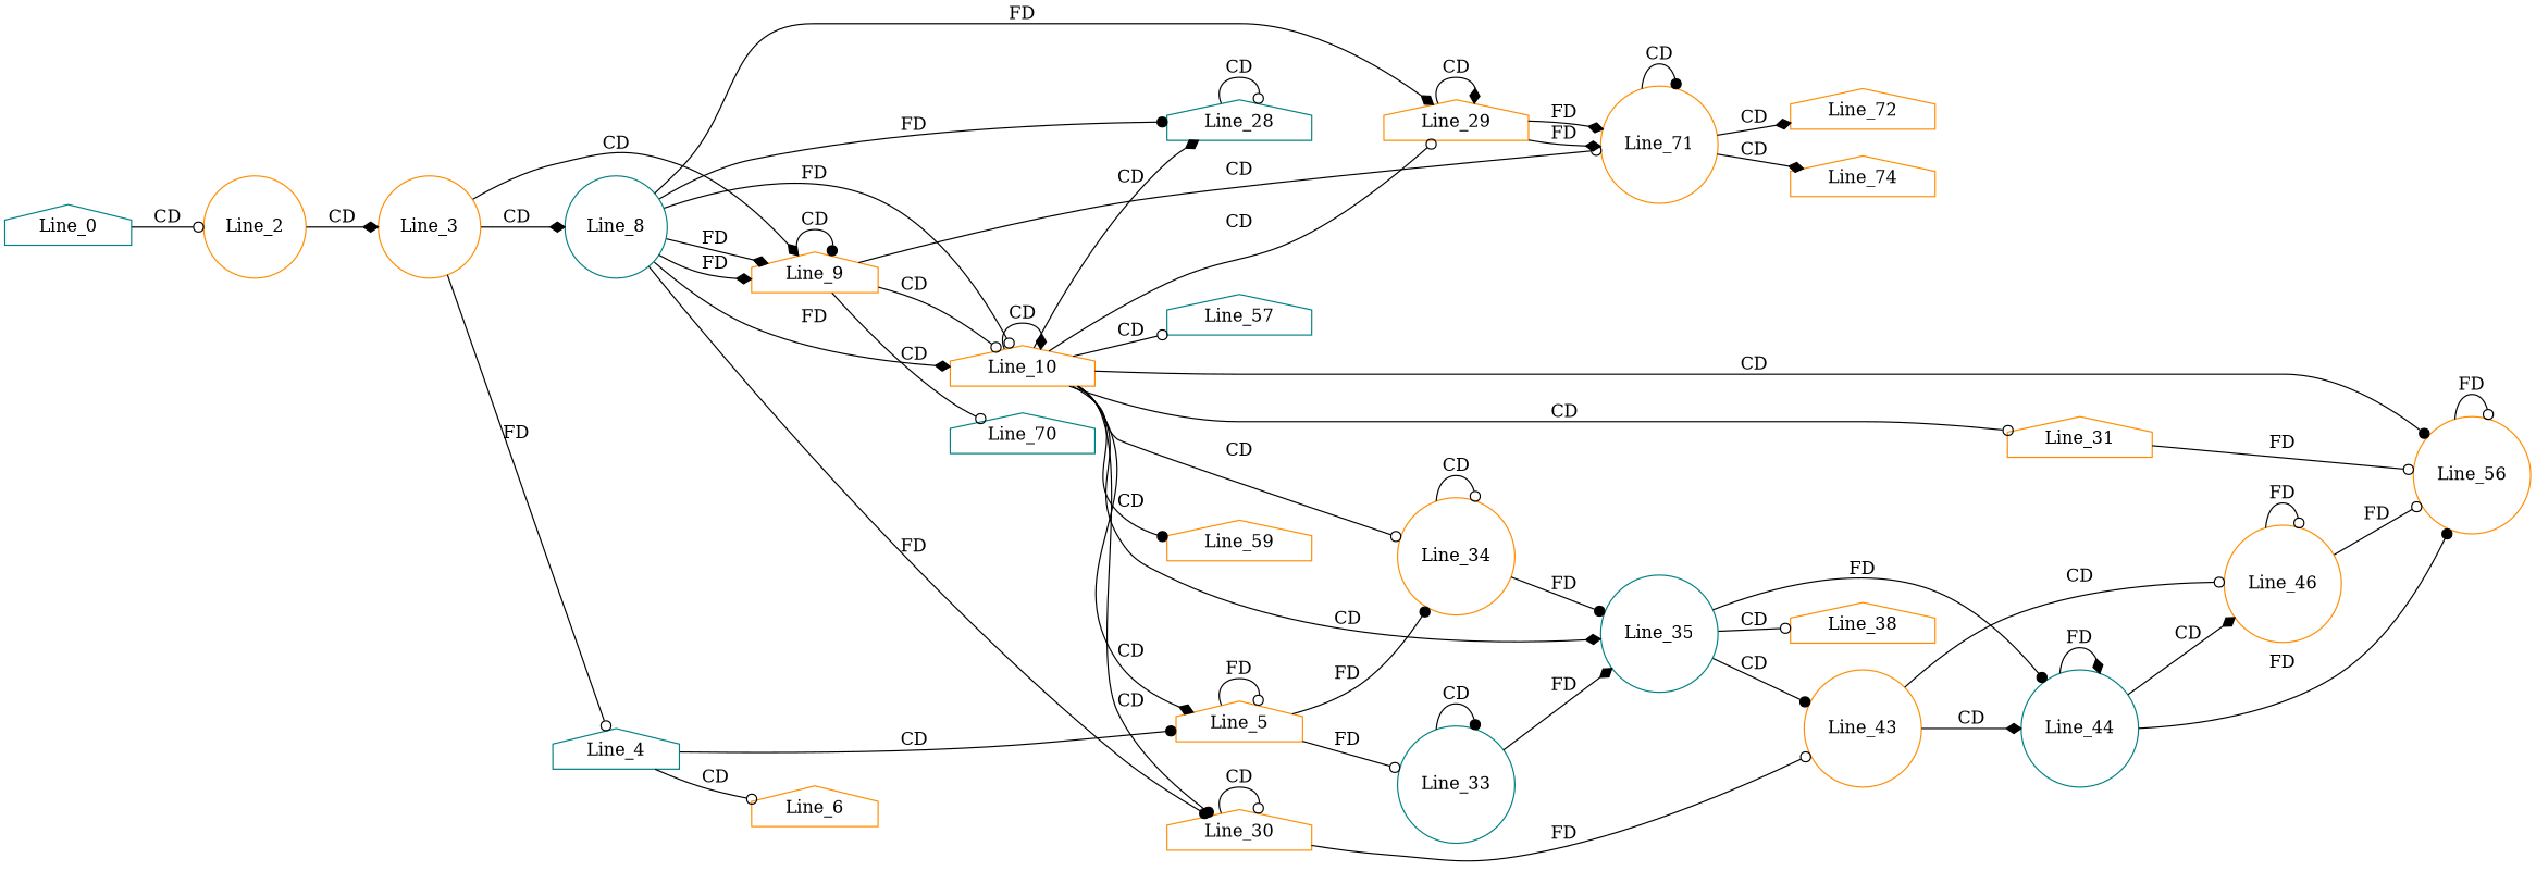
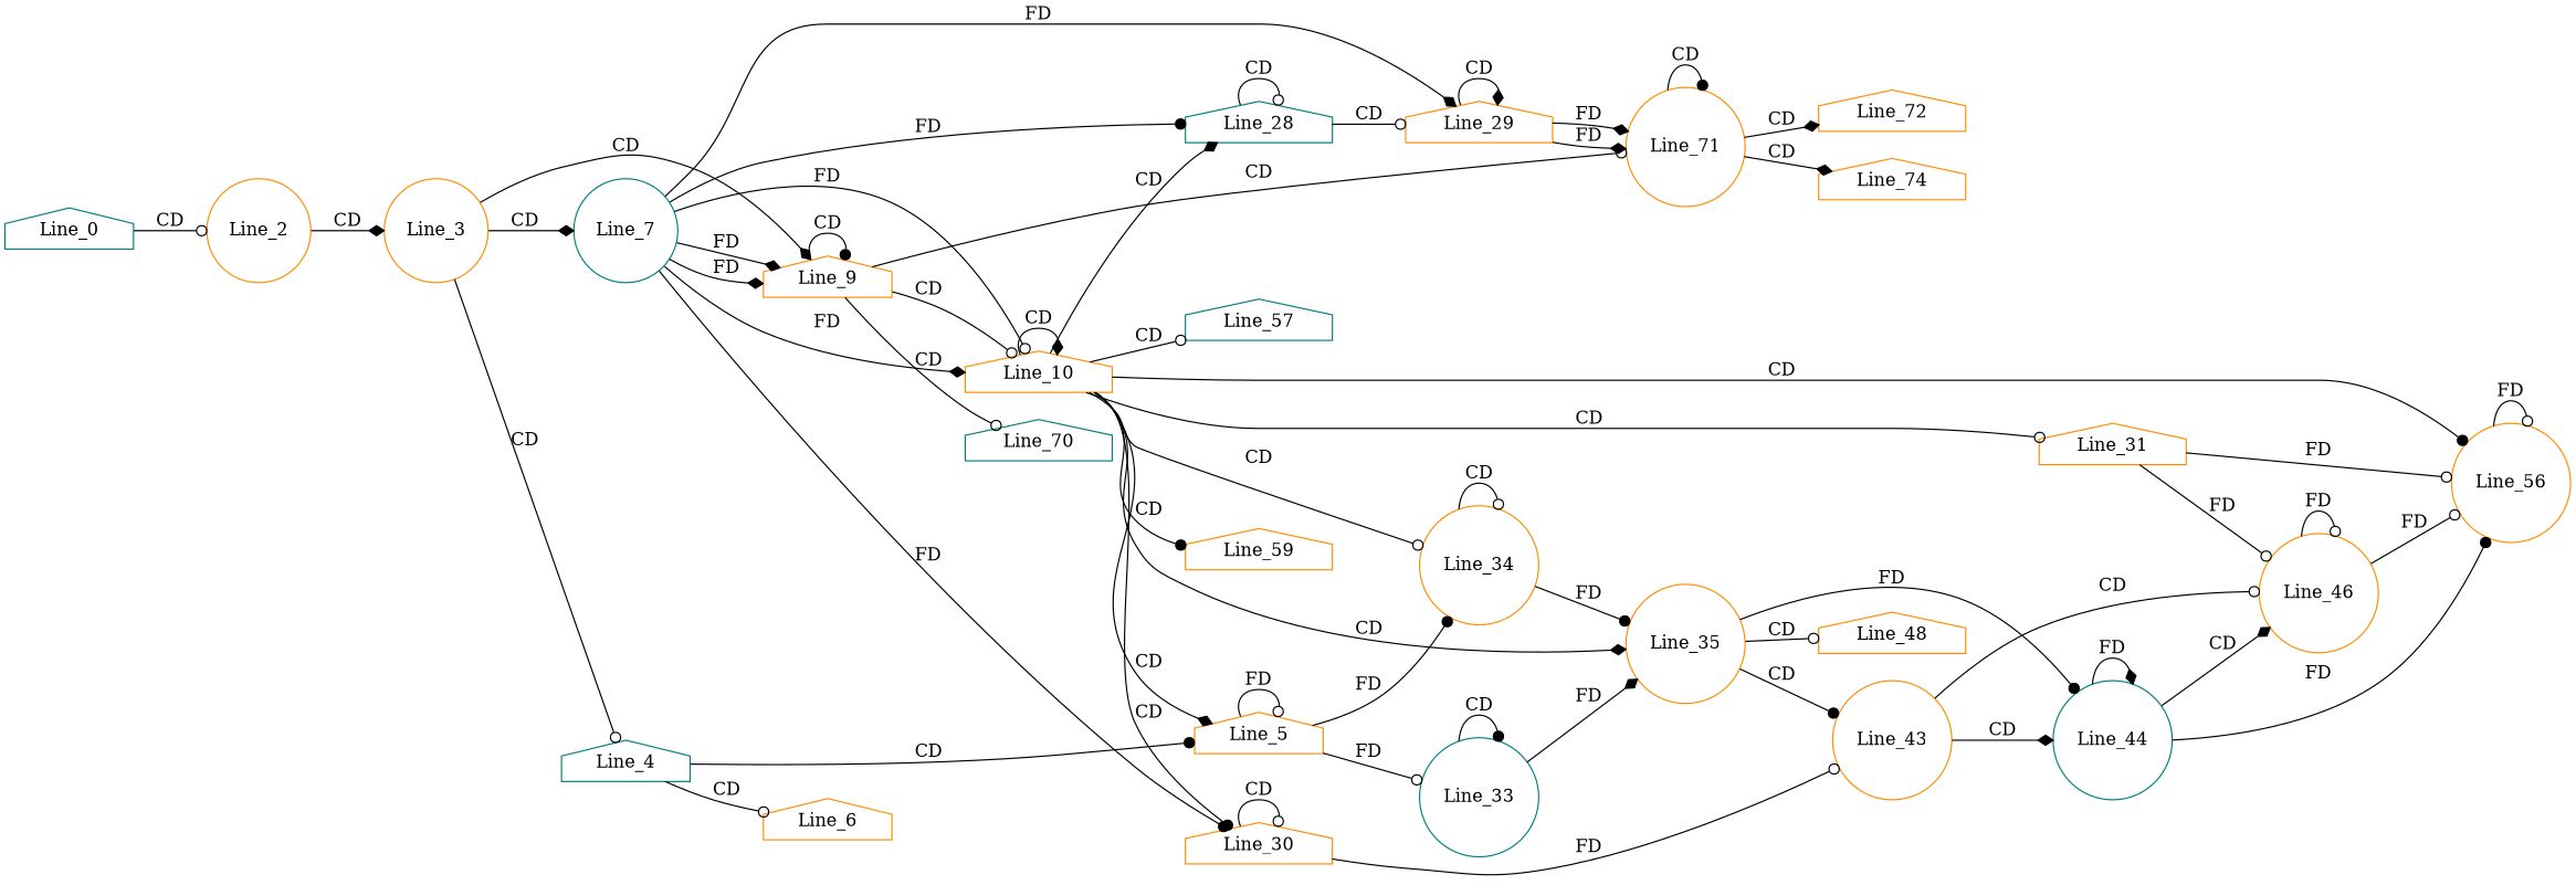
  digraph {
    rankdir=LR
    node [color=darkorange shape=house]
    edge [arrowhead=odot]
    Line_0 [color=teal]
    Line_2 [shape=circle]
    Line_3 [shape=circle]
    Line_4 [color=teal]
-   Line_8 [color=teal shape=circle]
+   Line_8 [color=teal shape=circle label=Line_7]
    Line_9
    Line_5
    Line_6
    Line_10
    Line_28 [color=teal]
    Line_29
    Line_30
    Line_70 [color=teal]
    Line_71 [shape=circle]
    Line_33 [color=teal shape=circle]
    Line_34 [shape=circle]
-   Line_35 [color=teal shape=circle]
+   Line_35 [shape=circle]
    Line_31
    Line_56 [shape=circle]
    Line_57 [color=teal]
    Line_59
    Line_43 [shape=circle]
    Line_72
    Line_74
    Line_46 [shape=circle]
    Line_44 [color=teal shape=circle]
-   Line_48 [label=Line_38]
+   Line_48
    Line_0 -> Line_2 [label=CD]
    Line_2 -> Line_3 [arrowhead=diamond label=CD]
-   Line_3 -> Line_4 [label=FD]
+   Line_3 -> Line_4 [label=CD]
    Line_3 -> Line_8 [arrowhead=diamond label=CD]
    Line_3 -> Line_9 [arrowhead=diamond label=CD]
    Line_4 -> Line_5 [arrowhead=dot label=CD]
    Line_4 -> Line_6 [label=CD]
    Line_8 -> Line_9 [arrowhead=diamond label=FD]
    Line_8 -> Line_9 [arrowhead=diamond label=FD]
    Line_8 -> Line_10 [arrowhead=diamond label=FD]
    Line_8 -> Line_10 [label=FD]
    Line_8 -> Line_28 [arrowhead=dot label=FD]
    Line_8 -> Line_29 [arrowhead=diamond label=FD]
    Line_8 -> Line_30 [arrowhead=dot label=FD]
    Line_9 -> Line_9 [arrowhead=dot label=CD]
    Line_9 -> Line_10 [label=CD]
    Line_9 -> Line_70 [label=CD]
    Line_9 -> Line_71 [label=CD]
    Line_5 -> Line_5 [label=FD]
    Line_5 -> Line_33 [label=FD]
    Line_5 -> Line_34 [arrowhead=dot label=FD]
    Line_10 -> Line_5 [arrowhead=diamond label=CD]
    Line_10 -> Line_10 [arrowhead=diamond label=CD]
    Line_10 -> Line_28 [arrowhead=diamond label=CD]
-   Line_10 -> Line_29 [label=CD]
+   Line_28 -> Line_29 [label=CD]
    Line_10 -> Line_30 [arrowhead=dot label=CD]
    Line_10 -> Line_34 [label=CD]
    Line_10 -> Line_35 [arrowhead=diamond label=CD]
    Line_10 -> Line_31 [label=CD]
    Line_10 -> Line_56 [arrowhead=dot label=CD]
    Line_10 -> Line_57 [label=CD]
    Line_10 -> Line_59 [arrowhead=dot label=CD]
    Line_28 -> Line_28 [label=CD]
    Line_29 -> Line_29 [arrowhead=diamond label=CD]
    Line_29 -> Line_71 [arrowhead=diamond label=FD]
    Line_29 -> Line_71 [arrowhead=diamond label=FD]
    Line_30 -> Line_30 [label=CD]
    Line_30 -> Line_43 [label=FD]
    Line_71 -> Line_71 [arrowhead=dot label=CD]
    Line_71 -> Line_72 [arrowhead=diamond label=CD]
    Line_71 -> Line_74 [arrowhead=diamond label=CD]
    Line_33 -> Line_33 [arrowhead=dot label=CD]
    Line_33 -> Line_35 [arrowhead=diamond label=FD]
    Line_34 -> Line_34 [label=CD]
    Line_34 -> Line_35 [arrowhead=dot label=FD]
    Line_35 -> Line_43 [arrowhead=dot label=CD]
    Line_35 -> Line_44 [arrowhead=dot label=FD]
    Line_35 -> Line_48 [label=CD]
    Line_31 -> Line_56 [label=FD]
+   Line_31 -> Line_46 [label=FD]
    Line_56 -> Line_56 [label=FD]
    Line_43 -> Line_46 [label=CD]
    Line_43 -> Line_44 [arrowhead=diamond label=CD]
    Line_46 -> Line_56 [label=FD]
    Line_46 -> Line_46 [label=FD]
    Line_44 -> Line_56 [arrowhead=dot label=FD]
    Line_44 -> Line_46 [arrowhead=diamond label=CD]
    Line_44 -> Line_44 [arrowhead=diamond label=FD]
  }
